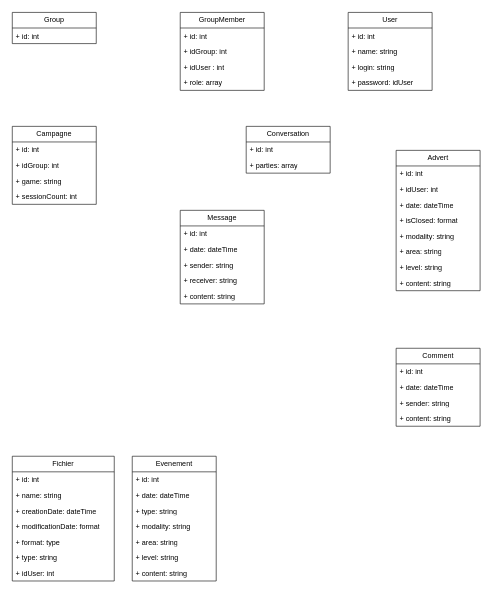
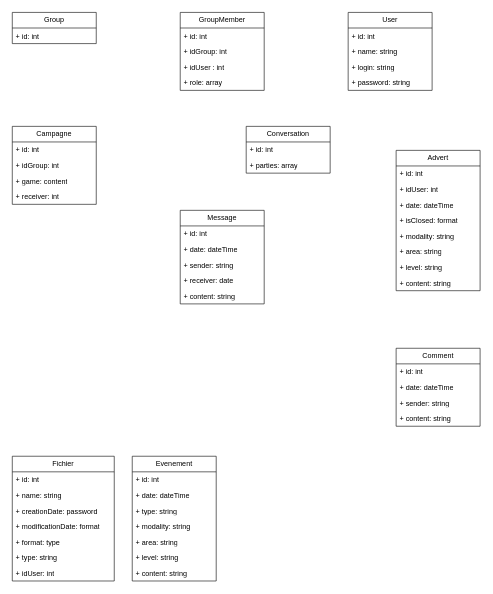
  <mxCell id="0" />
  <mxCell id="1" parent="0" />
  <mxCell id="2" value="User" style="swimlane;fontStyle=0;childLayout=stackLayout;horizontal=1;startSize=26;fillColor=none;horizontalStack=0;resizeParent=1;resizeParentMax=0;resizeLast=0;collapsible=1;marginBottom=0;whiteSpace=wrap;html=1;" vertex="1" parent="1"><mxGeometry x="580" y="20" width="140" height="130" as="geometry" /></mxCell>
  <mxCell id="3" value="+ id: int" style="text;strokeColor=none;fillColor=none;align=left;verticalAlign=top;spacingLeft=4;spacingRight=4;overflow=hidden;rotatable=0;points=[[0,0.5],[1,0.5]];portConstraint=eastwest;whiteSpace=wrap;html=1;" vertex="1" parent="2"><mxGeometry y="26" width="140" height="26" as="geometry" /></mxCell>
  <mxCell id="4" value="+ name: string" style="text;strokeColor=none;fillColor=none;align=left;verticalAlign=top;spacingLeft=4;spacingRight=4;overflow=hidden;rotatable=0;points=[[0,0.5],[1,0.5]];portConstraint=eastwest;whiteSpace=wrap;html=1;" vertex="1" parent="2"><mxGeometry y="52" width="140" height="26" as="geometry" /></mxCell>
  <mxCell id="5" value="+ login: string" style="text;strokeColor=none;fillColor=none;align=left;verticalAlign=top;spacingLeft=4;spacingRight=4;overflow=hidden;rotatable=0;points=[[0,0.5],[1,0.5]];portConstraint=eastwest;whiteSpace=wrap;html=1;" vertex="1" parent="2"><mxGeometry y="78" width="140" height="26" as="geometry" /></mxCell>
- <mxCell id="6" value="+ password: idUser" style="text;strokeColor=none;fillColor=none;align=left;verticalAlign=top;spacingLeft=4;spacingRight=4;overflow=hidden;rotatable=0;points=[[0,0.5],[1,0.5]];portConstraint=eastwest;whiteSpace=wrap;html=1;" vertex="1" parent="2"><mxGeometry y="104" width="140" height="26" as="geometry" /></mxCell>
+ <mxCell id="6" value="+ password: string" style="text;strokeColor=none;fillColor=none;align=left;verticalAlign=top;spacingLeft=4;spacingRight=4;overflow=hidden;rotatable=0;points=[[0,0.5],[1,0.5]];portConstraint=eastwest;whiteSpace=wrap;html=1;" vertex="1" parent="2"><mxGeometry y="104" width="140" height="26" as="geometry" /></mxCell>
  <mxCell id="7" value="Group" style="swimlane;fontStyle=0;childLayout=stackLayout;horizontal=1;startSize=26;fillColor=none;horizontalStack=0;resizeParent=1;resizeParentMax=0;resizeLast=0;collapsible=1;marginBottom=0;whiteSpace=wrap;html=1;" vertex="1" parent="1"><mxGeometry x="20" y="20" width="140" height="52" as="geometry" /></mxCell>
  <mxCell id="8" value="+ id: int" style="text;strokeColor=none;fillColor=none;align=left;verticalAlign=top;spacingLeft=4;spacingRight=4;overflow=hidden;rotatable=0;points=[[0,0.5],[1,0.5]];portConstraint=eastwest;whiteSpace=wrap;html=1;" vertex="1" parent="7"><mxGeometry y="26" width="140" height="26" as="geometry" /></mxCell>
  <mxCell id="9" value="Advert" style="swimlane;fontStyle=0;childLayout=stackLayout;horizontal=1;startSize=26;fillColor=none;horizontalStack=0;resizeParent=1;resizeParentMax=0;resizeLast=0;collapsible=1;marginBottom=0;whiteSpace=wrap;html=1;" vertex="1" parent="1"><mxGeometry x="660" y="250" width="140" height="234" as="geometry" /></mxCell>
  <mxCell id="10" value="+ id: int" style="text;strokeColor=none;fillColor=none;align=left;verticalAlign=top;spacingLeft=4;spacingRight=4;overflow=hidden;rotatable=0;points=[[0,0.5],[1,0.5]];portConstraint=eastwest;whiteSpace=wrap;html=1;" vertex="1" parent="9"><mxGeometry y="26" width="140" height="26" as="geometry" /></mxCell>
  <mxCell id="11" value="+ idUser: int" style="text;strokeColor=none;fillColor=none;align=left;verticalAlign=top;spacingLeft=4;spacingRight=4;overflow=hidden;rotatable=0;points=[[0,0.5],[1,0.5]];portConstraint=eastwest;whiteSpace=wrap;html=1;" vertex="1" parent="9"><mxGeometry y="52" width="140" height="26" as="geometry" /></mxCell>
  <mxCell id="12" value="+ date: dateTime" style="text;strokeColor=none;fillColor=none;align=left;verticalAlign=top;spacingLeft=4;spacingRight=4;overflow=hidden;rotatable=0;points=[[0,0.5],[1,0.5]];portConstraint=eastwest;whiteSpace=wrap;html=1;" vertex="1" parent="9"><mxGeometry y="78" width="140" height="26" as="geometry" /></mxCell>
  <mxCell id="13" value="+ isClosed: format" style="text;strokeColor=none;fillColor=none;align=left;verticalAlign=top;spacingLeft=4;spacingRight=4;overflow=hidden;rotatable=0;points=[[0,0.5],[1,0.5]];portConstraint=eastwest;whiteSpace=wrap;html=1;" vertex="1" parent="9"><mxGeometry y="104" width="140" height="26" as="geometry" /></mxCell>
  <mxCell id="14" value="+ modality: string" style="text;strokeColor=none;fillColor=none;align=left;verticalAlign=top;spacingLeft=4;spacingRight=4;overflow=hidden;rotatable=0;points=[[0,0.5],[1,0.5]];portConstraint=eastwest;whiteSpace=wrap;html=1;" vertex="1" parent="9"><mxGeometry y="130" width="140" height="26" as="geometry" /></mxCell>
  <mxCell id="15" value="+ area: string" style="text;strokeColor=none;fillColor=none;align=left;verticalAlign=top;spacingLeft=4;spacingRight=4;overflow=hidden;rotatable=0;points=[[0,0.5],[1,0.5]];portConstraint=eastwest;whiteSpace=wrap;html=1;" vertex="1" parent="9"><mxGeometry y="156" width="140" height="26" as="geometry" /></mxCell>
  <mxCell id="16" value="+ level: string" style="text;strokeColor=none;fillColor=none;align=left;verticalAlign=top;spacingLeft=4;spacingRight=4;overflow=hidden;rotatable=0;points=[[0,0.5],[1,0.5]];portConstraint=eastwest;whiteSpace=wrap;html=1;" vertex="1" parent="9"><mxGeometry y="182" width="140" height="26" as="geometry" /></mxCell>
  <mxCell id="17" value="+ content: string" style="text;strokeColor=none;fillColor=none;align=left;verticalAlign=top;spacingLeft=4;spacingRight=4;overflow=hidden;rotatable=0;points=[[0,0.5],[1,0.5]];portConstraint=eastwest;whiteSpace=wrap;html=1;" vertex="1" parent="9"><mxGeometry y="208" width="140" height="26" as="geometry" /></mxCell>
  <mxCell id="18" value="GroupMember" style="swimlane;fontStyle=0;childLayout=stackLayout;horizontal=1;startSize=26;fillColor=none;horizontalStack=0;resizeParent=1;resizeParentMax=0;resizeLast=0;collapsible=1;marginBottom=0;whiteSpace=wrap;html=1;" vertex="1" parent="1"><mxGeometry x="300" y="20" width="140" height="130" as="geometry" /></mxCell>
  <mxCell id="19" value="+ id: int" style="text;strokeColor=none;fillColor=none;align=left;verticalAlign=top;spacingLeft=4;spacingRight=4;overflow=hidden;rotatable=0;points=[[0,0.5],[1,0.5]];portConstraint=eastwest;whiteSpace=wrap;html=1;" vertex="1" parent="18"><mxGeometry y="26" width="140" height="26" as="geometry" /></mxCell>
  <mxCell id="20" value="+ idGroup: int" style="text;strokeColor=none;fillColor=none;align=left;verticalAlign=top;spacingLeft=4;spacingRight=4;overflow=hidden;rotatable=0;points=[[0,0.5],[1,0.5]];portConstraint=eastwest;whiteSpace=wrap;html=1;" vertex="1" parent="18"><mxGeometry y="52" width="140" height="26" as="geometry" /></mxCell>
  <mxCell id="21" value="+ idUser : int" style="text;strokeColor=none;fillColor=none;align=left;verticalAlign=top;spacingLeft=4;spacingRight=4;overflow=hidden;rotatable=0;points=[[0,0.5],[1,0.5]];portConstraint=eastwest;whiteSpace=wrap;html=1;" vertex="1" parent="18"><mxGeometry y="78" width="140" height="26" as="geometry" /></mxCell>
  <mxCell id="22" value="+ role: array" style="text;strokeColor=none;fillColor=none;align=left;verticalAlign=top;spacingLeft=4;spacingRight=4;overflow=hidden;rotatable=0;points=[[0,0.5],[1,0.5]];portConstraint=eastwest;whiteSpace=wrap;html=1;" vertex="1" parent="18"><mxGeometry y="104" width="140" height="26" as="geometry" /></mxCell>
  <mxCell id="23" value="Conversation" style="swimlane;fontStyle=0;childLayout=stackLayout;horizontal=1;startSize=26;fillColor=none;horizontalStack=0;resizeParent=1;resizeParentMax=0;resizeLast=0;collapsible=1;marginBottom=0;whiteSpace=wrap;html=1;" vertex="1" parent="1"><mxGeometry x="410" y="210" width="140" height="78" as="geometry" /></mxCell>
  <mxCell id="24" value="+ id: int" style="text;strokeColor=none;fillColor=none;align=left;verticalAlign=top;spacingLeft=4;spacingRight=4;overflow=hidden;rotatable=0;points=[[0,0.5],[1,0.5]];portConstraint=eastwest;whiteSpace=wrap;html=1;" vertex="1" parent="23"><mxGeometry y="26" width="140" height="26" as="geometry" /></mxCell>
  <mxCell id="25" value="+ parties: array" style="text;strokeColor=none;fillColor=none;align=left;verticalAlign=top;spacingLeft=4;spacingRight=4;overflow=hidden;rotatable=0;points=[[0,0.5],[1,0.5]];portConstraint=eastwest;whiteSpace=wrap;html=1;" vertex="1" parent="23"><mxGeometry y="52" width="140" height="26" as="geometry" /></mxCell>
  <mxCell id="26" value="Message" style="swimlane;fontStyle=0;childLayout=stackLayout;horizontal=1;startSize=26;fillColor=none;horizontalStack=0;resizeParent=1;resizeParentMax=0;resizeLast=0;collapsible=1;marginBottom=0;whiteSpace=wrap;html=1;" vertex="1" parent="1"><mxGeometry x="300" y="350" width="140" height="156" as="geometry" /></mxCell>
  <mxCell id="27" value="+ id: int" style="text;strokeColor=none;fillColor=none;align=left;verticalAlign=top;spacingLeft=4;spacingRight=4;overflow=hidden;rotatable=0;points=[[0,0.5],[1,0.5]];portConstraint=eastwest;whiteSpace=wrap;html=1;" vertex="1" parent="26"><mxGeometry y="26" width="140" height="26" as="geometry" /></mxCell>
  <mxCell id="28" value="+ date: dateTime" style="text;strokeColor=none;fillColor=none;align=left;verticalAlign=top;spacingLeft=4;spacingRight=4;overflow=hidden;rotatable=0;points=[[0,0.5],[1,0.5]];portConstraint=eastwest;whiteSpace=wrap;html=1;" vertex="1" parent="26"><mxGeometry y="52" width="140" height="26" as="geometry" /></mxCell>
  <mxCell id="29" value="+ sender: string" style="text;strokeColor=none;fillColor=none;align=left;verticalAlign=top;spacingLeft=4;spacingRight=4;overflow=hidden;rotatable=0;points=[[0,0.5],[1,0.5]];portConstraint=eastwest;whiteSpace=wrap;html=1;" vertex="1" parent="26"><mxGeometry y="78" width="140" height="26" as="geometry" /></mxCell>
- <mxCell id="30" value="+ receiver: string" style="text;strokeColor=none;fillColor=none;align=left;verticalAlign=top;spacingLeft=4;spacingRight=4;overflow=hidden;rotatable=0;points=[[0,0.5],[1,0.5]];portConstraint=eastwest;whiteSpace=wrap;html=1;" vertex="1" parent="26"><mxGeometry y="104" width="140" height="26" as="geometry" /></mxCell>
+ <mxCell id="30" value="+ receiver: date" style="text;strokeColor=none;fillColor=none;align=left;verticalAlign=top;spacingLeft=4;spacingRight=4;overflow=hidden;rotatable=0;points=[[0,0.5],[1,0.5]];portConstraint=eastwest;whiteSpace=wrap;html=1;" vertex="1" parent="26"><mxGeometry y="104" width="140" height="26" as="geometry" /></mxCell>
  <mxCell id="31" value="+ content: string" style="text;strokeColor=none;fillColor=none;align=left;verticalAlign=top;spacingLeft=4;spacingRight=4;overflow=hidden;rotatable=0;points=[[0,0.5],[1,0.5]];portConstraint=eastwest;whiteSpace=wrap;html=1;" vertex="1" parent="26"><mxGeometry y="130" width="140" height="26" as="geometry" /></mxCell>
  <mxCell id="32" value="Campagne" style="swimlane;fontStyle=0;childLayout=stackLayout;horizontal=1;startSize=26;fillColor=none;horizontalStack=0;resizeParent=1;resizeParentMax=0;resizeLast=0;collapsible=1;marginBottom=0;whiteSpace=wrap;html=1;" vertex="1" parent="1"><mxGeometry x="20" y="210" width="140" height="130" as="geometry" /></mxCell>
  <mxCell id="33" value="+ id: int" style="text;strokeColor=none;fillColor=none;align=left;verticalAlign=top;spacingLeft=4;spacingRight=4;overflow=hidden;rotatable=0;points=[[0,0.5],[1,0.5]];portConstraint=eastwest;whiteSpace=wrap;html=1;" vertex="1" parent="32"><mxGeometry y="26" width="140" height="26" as="geometry" /></mxCell>
  <mxCell id="34" value="+ idGroup: int" style="text;strokeColor=none;fillColor=none;align=left;verticalAlign=top;spacingLeft=4;spacingRight=4;overflow=hidden;rotatable=0;points=[[0,0.5],[1,0.5]];portConstraint=eastwest;whiteSpace=wrap;html=1;" vertex="1" parent="32"><mxGeometry y="52" width="140" height="26" as="geometry" /></mxCell>
- <mxCell id="35" value="+ game: string" style="text;strokeColor=none;fillColor=none;align=left;verticalAlign=top;spacingLeft=4;spacingRight=4;overflow=hidden;rotatable=0;points=[[0,0.5],[1,0.5]];portConstraint=eastwest;whiteSpace=wrap;html=1;" vertex="1" parent="32"><mxGeometry y="78" width="140" height="26" as="geometry" /></mxCell>
- <mxCell id="36" value="+ sessionCount: int" style="text;strokeColor=none;fillColor=none;align=left;verticalAlign=top;spacingLeft=4;spacingRight=4;overflow=hidden;rotatable=0;points=[[0,0.5],[1,0.5]];portConstraint=eastwest;whiteSpace=wrap;html=1;" vertex="1" parent="32"><mxGeometry y="104" width="140" height="26" as="geometry" /></mxCell>
+ <mxCell id="35" value="+ game: content" style="text;strokeColor=none;fillColor=none;align=left;verticalAlign=top;spacingLeft=4;spacingRight=4;overflow=hidden;rotatable=0;points=[[0,0.5],[1,0.5]];portConstraint=eastwest;whiteSpace=wrap;html=1;" vertex="1" parent="32"><mxGeometry y="78" width="140" height="26" as="geometry" /></mxCell>
+ <mxCell id="36" value="+ receiver: int" style="text;strokeColor=none;fillColor=none;align=left;verticalAlign=top;spacingLeft=4;spacingRight=4;overflow=hidden;rotatable=0;points=[[0,0.5],[1,0.5]];portConstraint=eastwest;whiteSpace=wrap;html=1;" vertex="1" parent="32"><mxGeometry y="104" width="140" height="26" as="geometry" /></mxCell>
  <mxCell id="37" value="Comment" style="swimlane;fontStyle=0;childLayout=stackLayout;horizontal=1;startSize=26;fillColor=none;horizontalStack=0;resizeParent=1;resizeParentMax=0;resizeLast=0;collapsible=1;marginBottom=0;whiteSpace=wrap;html=1;" vertex="1" parent="1"><mxGeometry x="660" y="580" width="140" height="130" as="geometry" /></mxCell>
  <mxCell id="38" value="+ id: int" style="text;strokeColor=none;fillColor=none;align=left;verticalAlign=top;spacingLeft=4;spacingRight=4;overflow=hidden;rotatable=0;points=[[0,0.5],[1,0.5]];portConstraint=eastwest;whiteSpace=wrap;html=1;" vertex="1" parent="37"><mxGeometry y="26" width="140" height="26" as="geometry" /></mxCell>
  <mxCell id="39" value="+ date: dateTime" style="text;strokeColor=none;fillColor=none;align=left;verticalAlign=top;spacingLeft=4;spacingRight=4;overflow=hidden;rotatable=0;points=[[0,0.5],[1,0.5]];portConstraint=eastwest;whiteSpace=wrap;html=1;" vertex="1" parent="37"><mxGeometry y="52" width="140" height="26" as="geometry" /></mxCell>
  <mxCell id="40" value="+ sender: string" style="text;strokeColor=none;fillColor=none;align=left;verticalAlign=top;spacingLeft=4;spacingRight=4;overflow=hidden;rotatable=0;points=[[0,0.5],[1,0.5]];portConstraint=eastwest;whiteSpace=wrap;html=1;" vertex="1" parent="37"><mxGeometry y="78" width="140" height="26" as="geometry" /></mxCell>
  <mxCell id="41" value="+ content: string" style="text;strokeColor=none;fillColor=none;align=left;verticalAlign=top;spacingLeft=4;spacingRight=4;overflow=hidden;rotatable=0;points=[[0,0.5],[1,0.5]];portConstraint=eastwest;whiteSpace=wrap;html=1;" vertex="1" parent="37"><mxGeometry y="104" width="140" height="26" as="geometry" /></mxCell>
  <mxCell id="42" value="Fichier" style="swimlane;fontStyle=0;childLayout=stackLayout;horizontal=1;startSize=26;fillColor=none;horizontalStack=0;resizeParent=1;resizeParentMax=0;resizeLast=0;collapsible=1;marginBottom=0;whiteSpace=wrap;html=1;" vertex="1" parent="1"><mxGeometry x="20" y="760" width="170" height="208" as="geometry" /></mxCell>
  <mxCell id="43" value="+ id: int" style="text;strokeColor=none;fillColor=none;align=left;verticalAlign=top;spacingLeft=4;spacingRight=4;overflow=hidden;rotatable=0;points=[[0,0.5],[1,0.5]];portConstraint=eastwest;whiteSpace=wrap;html=1;" vertex="1" parent="42"><mxGeometry y="26" width="170" height="26" as="geometry" /></mxCell>
  <mxCell id="44" value="+ name: string" style="text;strokeColor=none;fillColor=none;align=left;verticalAlign=top;spacingLeft=4;spacingRight=4;overflow=hidden;rotatable=0;points=[[0,0.5],[1,0.5]];portConstraint=eastwest;whiteSpace=wrap;html=1;" vertex="1" parent="42"><mxGeometry y="52" width="170" height="26" as="geometry" /></mxCell>
- <mxCell id="45" value="+ creationDate: dateTime" style="text;strokeColor=none;fillColor=none;align=left;verticalAlign=top;spacingLeft=4;spacingRight=4;overflow=hidden;rotatable=0;points=[[0,0.5],[1,0.5]];portConstraint=eastwest;whiteSpace=wrap;html=1;" vertex="1" parent="42"><mxGeometry y="78" width="170" height="26" as="geometry" /></mxCell>
+ <mxCell id="45" value="+ creationDate: password" style="text;strokeColor=none;fillColor=none;align=left;verticalAlign=top;spacingLeft=4;spacingRight=4;overflow=hidden;rotatable=0;points=[[0,0.5],[1,0.5]];portConstraint=eastwest;whiteSpace=wrap;html=1;" vertex="1" parent="42"><mxGeometry y="78" width="170" height="26" as="geometry" /></mxCell>
  <mxCell id="46" value="+ modificationDate: format" style="text;strokeColor=none;fillColor=none;align=left;verticalAlign=top;spacingLeft=4;spacingRight=4;overflow=hidden;rotatable=0;points=[[0,0.5],[1,0.5]];portConstraint=eastwest;whiteSpace=wrap;html=1;" vertex="1" parent="42"><mxGeometry y="104" width="170" height="26" as="geometry" /></mxCell>
  <mxCell id="47" value="+ format: type" style="text;strokeColor=none;fillColor=none;align=left;verticalAlign=top;spacingLeft=4;spacingRight=4;overflow=hidden;rotatable=0;points=[[0,0.5],[1,0.5]];portConstraint=eastwest;whiteSpace=wrap;html=1;" vertex="1" parent="42"><mxGeometry y="130" width="170" height="26" as="geometry" /></mxCell>
  <mxCell id="48" value="+ type: string" style="text;strokeColor=none;fillColor=none;align=left;verticalAlign=top;spacingLeft=4;spacingRight=4;overflow=hidden;rotatable=0;points=[[0,0.5],[1,0.5]];portConstraint=eastwest;whiteSpace=wrap;html=1;" vertex="1" parent="42"><mxGeometry y="156" width="170" height="26" as="geometry" /></mxCell>
  <mxCell id="49" value="+ idUser: int" style="text;strokeColor=none;fillColor=none;align=left;verticalAlign=top;spacingLeft=4;spacingRight=4;overflow=hidden;rotatable=0;points=[[0,0.5],[1,0.5]];portConstraint=eastwest;whiteSpace=wrap;html=1;" vertex="1" parent="42"><mxGeometry y="182" width="170" height="26" as="geometry" /></mxCell>
  <mxCell id="50" value="Evenement" style="swimlane;fontStyle=0;childLayout=stackLayout;horizontal=1;startSize=26;fillColor=none;horizontalStack=0;resizeParent=1;resizeParentMax=0;resizeLast=0;collapsible=1;marginBottom=0;whiteSpace=wrap;html=1;" vertex="1" parent="1"><mxGeometry x="220" y="760" width="140" height="208" as="geometry" /></mxCell>
  <mxCell id="51" value="+ id: int" style="text;strokeColor=none;fillColor=none;align=left;verticalAlign=top;spacingLeft=4;spacingRight=4;overflow=hidden;rotatable=0;points=[[0,0.5],[1,0.5]];portConstraint=eastwest;whiteSpace=wrap;html=1;" vertex="1" parent="50"><mxGeometry y="26" width="140" height="26" as="geometry" /></mxCell>
  <mxCell id="52" value="+ date: dateTime" style="text;strokeColor=none;fillColor=none;align=left;verticalAlign=top;spacingLeft=4;spacingRight=4;overflow=hidden;rotatable=0;points=[[0,0.5],[1,0.5]];portConstraint=eastwest;whiteSpace=wrap;html=1;" vertex="1" parent="50"><mxGeometry y="52" width="140" height="26" as="geometry" /></mxCell>
  <mxCell id="53" value="+ type: string" style="text;strokeColor=none;fillColor=none;align=left;verticalAlign=top;spacingLeft=4;spacingRight=4;overflow=hidden;rotatable=0;points=[[0,0.5],[1,0.5]];portConstraint=eastwest;whiteSpace=wrap;html=1;" vertex="1" parent="50"><mxGeometry y="78" width="140" height="26" as="geometry" /></mxCell>
  <mxCell id="54" value="+ modality: string" style="text;strokeColor=none;fillColor=none;align=left;verticalAlign=top;spacingLeft=4;spacingRight=4;overflow=hidden;rotatable=0;points=[[0,0.5],[1,0.5]];portConstraint=eastwest;whiteSpace=wrap;html=1;" vertex="1" parent="50"><mxGeometry y="104" width="140" height="26" as="geometry" /></mxCell>
  <mxCell id="55" value="+ area: string" style="text;strokeColor=none;fillColor=none;align=left;verticalAlign=top;spacingLeft=4;spacingRight=4;overflow=hidden;rotatable=0;points=[[0,0.5],[1,0.5]];portConstraint=eastwest;whiteSpace=wrap;html=1;" vertex="1" parent="50"><mxGeometry y="130" width="140" height="26" as="geometry" /></mxCell>
  <mxCell id="56" value="+ level: string" style="text;strokeColor=none;fillColor=none;align=left;verticalAlign=top;spacingLeft=4;spacingRight=4;overflow=hidden;rotatable=0;points=[[0,0.5],[1,0.5]];portConstraint=eastwest;whiteSpace=wrap;html=1;" vertex="1" parent="50"><mxGeometry y="156" width="140" height="26" as="geometry" /></mxCell>
  <mxCell id="57" value="+ content: string" style="text;strokeColor=none;fillColor=none;align=left;verticalAlign=top;spacingLeft=4;spacingRight=4;overflow=hidden;rotatable=0;points=[[0,0.5],[1,0.5]];portConstraint=eastwest;whiteSpace=wrap;html=1;" vertex="1" parent="50"><mxGeometry y="182" width="140" height="26" as="geometry" /></mxCell>
